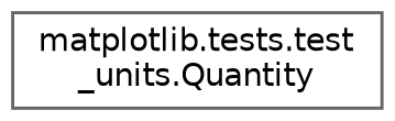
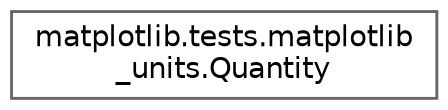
  digraph {
    rankdir=LR
-   n1 [color=grey40 fillcolor=white fontname=Helvetica fontsize=10 height=0.2 label="matplotlib.tests.test\l_units.Quantity" shape=box style=filled width=0.4]
+   n1 [color=grey40 fillcolor=white fontname=Helvetica fontsize=10 height=0.2 label="matplotlib.tests.matplotlib\l_units.Quantity" shape=box style=filled width=0.4]
  }
